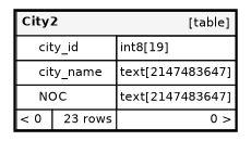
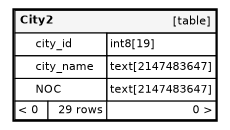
  digraph {
    bgcolor="#ffffff"
    fontname=Helvetica
    fontsize=11
    nodesep=0.18
    rankdir=RL
    ranksep=0.46
    ration=compress
-   n1 [fontname=Helvetica fontsize=11 label=<     <TABLE BORDER="2" CELLBORDER="1" CELLSPACING="0" BGCOLOR="#ffffff">       <TR><TD COLSPAN="4"  BGCOLOR="#f5f5f5"><TABLE BORDER="0" CELLSPACING="0"><TR><TD ALIGN="LEFT"><B>City2</B></TD><TD ALIGN="RIGHT">[table]</TD></TR></TABLE></TD></TR>       <TR><TD PORT="city_id" COLSPAN="2" BGCOLOR="#ffffff" ALIGN="LEFT"><TABLE BORDER="0" CELLSPACING="0" ALIGN="LEFT"><TR ALIGN="LEFT"><TD ALIGN="LEFT" FIXEDSIZE="TRUE" WIDTH="15" HEIGHT="16"></TD><TD ALIGN="LEFT" FIXEDSIZE="TRUE" WIDTH="68" HEIGHT="16">city_id</TD></TR></TABLE></TD><TD PORT="city_id.type" ALIGN="LEFT">int8[19]</TD></TR>       <TR><TD PORT="city_name" COLSPAN="2" ALIGN="LEFT"><TABLE BORDER="0" CELLSPACING="0" ALIGN="LEFT"><TR ALIGN="LEFT"><TD ALIGN="LEFT" FIXEDSIZE="TRUE" WIDTH="15" HEIGHT="16"></TD><TD ALIGN="LEFT" FIXEDSIZE="TRUE" WIDTH="68" HEIGHT="16">city_name</TD></TR></TABLE></TD><TD PORT="city_name.type" ALIGN="LEFT">text[2147483647]</TD></TR>       <TR><TD PORT="NOC" COLSPAN="2" ALIGN="LEFT"><TABLE BORDER="0" CELLSPACING="0" ALIGN="LEFT"><TR ALIGN="LEFT"><TD ALIGN="LEFT" FIXEDSIZE="TRUE" WIDTH="15" HEIGHT="16"></TD><TD ALIGN="LEFT" FIXEDSIZE="TRUE" WIDTH="68" HEIGHT="16">NOC</TD></TR></TABLE></TD><TD PORT="NOC.type" ALIGN="LEFT">text[2147483647]</TD></TR>       <TR><TD ALIGN="LEFT" BGCOLOR="#ffffff">&lt; 0</TD><TD ALIGN="RIGHT" BGCOLOR="#ffffff">23 rows</TD><TD ALIGN="RIGHT" BGCOLOR="#ffffff">0 &gt;</TD></TR>     </TABLE>> shape=plaintext]
+   n1 [fontname=Helvetica fontsize=11 label=<     <TABLE BORDER="2" CELLBORDER="1" CELLSPACING="0" BGCOLOR="#ffffff">       <TR><TD COLSPAN="4"  BGCOLOR="#f5f5f5"><TABLE BORDER="0" CELLSPACING="0"><TR><TD ALIGN="LEFT"><B>City2</B></TD><TD ALIGN="RIGHT">[table]</TD></TR></TABLE></TD></TR>       <TR><TD PORT="city_id" COLSPAN="2" BGCOLOR="#ffffff" ALIGN="LEFT"><TABLE BORDER="0" CELLSPACING="0" ALIGN="LEFT"><TR ALIGN="LEFT"><TD ALIGN="LEFT" FIXEDSIZE="TRUE" WIDTH="15" HEIGHT="16"></TD><TD ALIGN="LEFT" FIXEDSIZE="TRUE" WIDTH="68" HEIGHT="16">city_id</TD></TR></TABLE></TD><TD PORT="city_id.type" ALIGN="LEFT">int8[19]</TD></TR>       <TR><TD PORT="city_name" COLSPAN="2" ALIGN="LEFT"><TABLE BORDER="0" CELLSPACING="0" ALIGN="LEFT"><TR ALIGN="LEFT"><TD ALIGN="LEFT" FIXEDSIZE="TRUE" WIDTH="15" HEIGHT="16"></TD><TD ALIGN="LEFT" FIXEDSIZE="TRUE" WIDTH="68" HEIGHT="16">city_name</TD></TR></TABLE></TD><TD PORT="city_name.type" ALIGN="LEFT">text[2147483647]</TD></TR>       <TR><TD PORT="NOC" COLSPAN="2" ALIGN="LEFT"><TABLE BORDER="0" CELLSPACING="0" ALIGN="LEFT"><TR ALIGN="LEFT"><TD ALIGN="LEFT" FIXEDSIZE="TRUE" WIDTH="15" HEIGHT="16"></TD><TD ALIGN="LEFT" FIXEDSIZE="TRUE" WIDTH="68" HEIGHT="16">NOC</TD></TR></TABLE></TD><TD PORT="NOC.type" ALIGN="LEFT">text[2147483647]</TD></TR>       <TR><TD ALIGN="LEFT" BGCOLOR="#ffffff">&lt; 0</TD><TD ALIGN="RIGHT" BGCOLOR="#ffffff">29 rows</TD><TD ALIGN="RIGHT" BGCOLOR="#ffffff">0 &gt;</TD></TR>     </TABLE>> shape=plaintext]
  }
